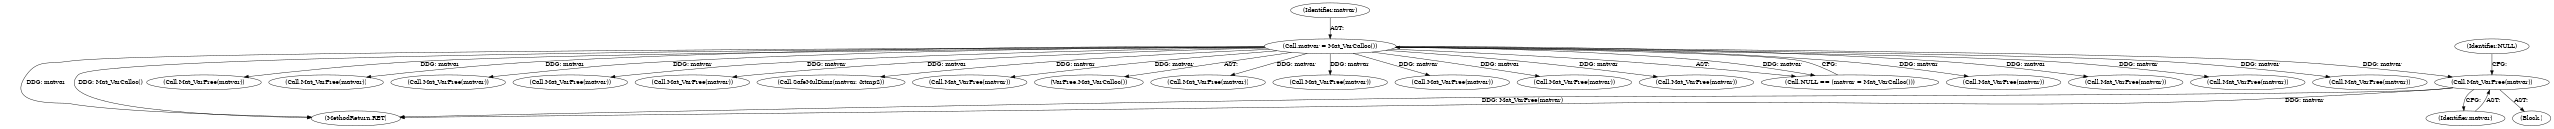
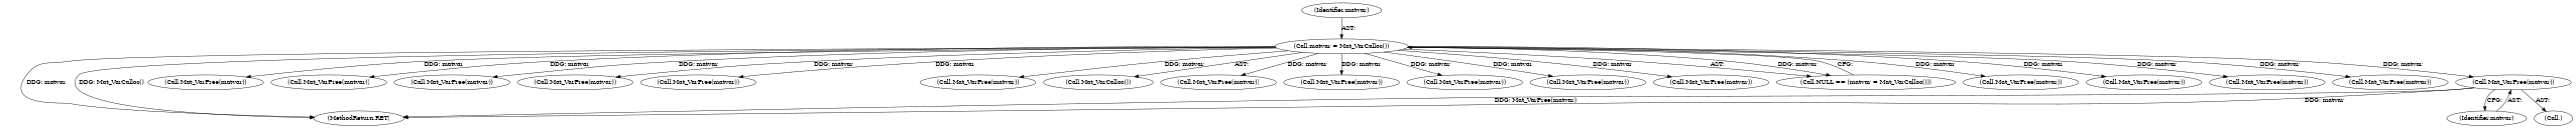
  digraph {
    n1 [label="(Call,Mat_VarFree(matvar))"]
-   n2 [label="(Block,)"]
+   n2 [label="(Call,)"]
    n3 [label="(MethodReturn,RET)"]
    n4 [label="(Identifier,matvar)"]
    n5 [label="(Call,matvar = Mat_VarCalloc())"]
    n6 [label="(Call,Mat_VarFree(matvar))"]
    n7 [label="(Call,Mat_VarFree(matvar))"]
    n8 [label="(Call,Mat_VarFree(matvar))"]
    n9 [label="(Call,Mat_VarFree(matvar))"]
    n10 [label="(Call,Mat_VarFree(matvar))"]
-   n11 [label="(Call,SafeMulDims(matvar, &tmp2))"]
    n12 [label="(Call,Mat_VarFree(matvar))"]
-   n13 [label="(VarFree,Mat_VarCalloc())"]
+   n13 [label="(Call,Mat_VarCalloc())"]
    n14 [label="(Call,Mat_VarFree(matvar))"]
    n15 [label="(Call,Mat_VarFree(matvar))"]
    n16 [label="(Call,Mat_VarFree(matvar))"]
    n17 [label="(Call,Mat_VarFree(matvar))"]
    n18 [label="(Call,Mat_VarFree(matvar))"]
    n19 [label="(Call,NULL == (matvar = Mat_VarCalloc()))"]
    n20 [label="(Call,Mat_VarFree(matvar))"]
    n21 [label="(Call,Mat_VarFree(matvar))"]
    n22 [label="(Call,Mat_VarFree(matvar))"]
    n23 [label="(Call,Mat_VarFree(matvar))"]
-   n24 [label="(Identifier,NULL)"]
    n25 [label="(Identifier,matvar)"]
    n1 -> n2 [label="AST: "]
    n1 -> n3 [label="DDG: matvar"]
    n1 -> n3 [label="DDG: Mat_VarFree(matvar)"]
    n1 -> n4 [label="CFG: "]
    n4 -> n1 [label="AST: "]
    n5 -> n1 [label="DDG: matvar"]
    n5 -> n3 [label="DDG: matvar"]
    n5 -> n3 [label="DDG: Mat_VarCalloc()"]
    n5 -> n6 [label="DDG: matvar"]
    n5 -> n7 [label="DDG: matvar"]
    n5 -> n8 [label="DDG: matvar"]
    n5 -> n9 [label="DDG: matvar"]
    n5 -> n10 [label="DDG: matvar"]
-   n5 -> n11 [label="DDG: matvar"]
    n5 -> n12 [label="DDG: matvar"]
    n5 -> n13 [label="AST: "]
    n5 -> n14 [label="DDG: matvar"]
    n5 -> n15 [label="DDG: matvar"]
    n5 -> n16 [label="DDG: matvar"]
    n5 -> n17 [label="DDG: matvar"]
    n5 -> n18 [label="DDG: matvar"]
    n5 -> n19 [label="AST: "]
    n5 -> n19 [label="DDG: matvar"]
    n5 -> n20 [label="DDG: matvar"]
    n5 -> n21 [label="DDG: matvar"]
    n5 -> n22 [label="DDG: matvar"]
    n5 -> n23 [label="DDG: matvar"]
    n19 -> n5 [label="CFG: "]
-   n24 -> n1 [label="CFG: "]
    n25 -> n5 [label="AST: "]
  }
